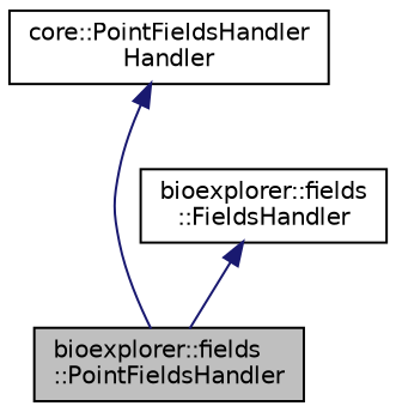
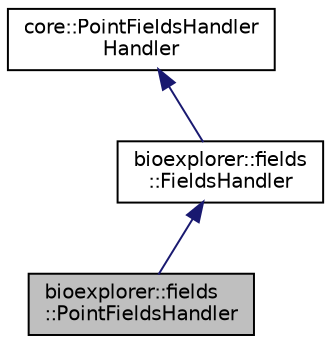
  digraph {
    node [color=black fillcolor=white fontname=Helvetica fontsize=10 shape=record style=filled]
    edge [color=midnightblue dir=back fontname=Helvetica fontsize=10 labelfontname=Helvetica labelfontsize=10 style=solid]
    n1 [fillcolor=grey75 fontcolor=black height=0.2 label="bioexplorer::fields\l::PointFieldsHandler" width=0.4]
    n2 [height=0.2 label="bioexplorer::fields\l::FieldsHandler" width=0.4]
    n3 [height=0.2 label="core::PointFieldsHandler\lHandler" width=0.4]
    n2 -> n1
-   n3 -> n1
+   n3 -> n2
  }
